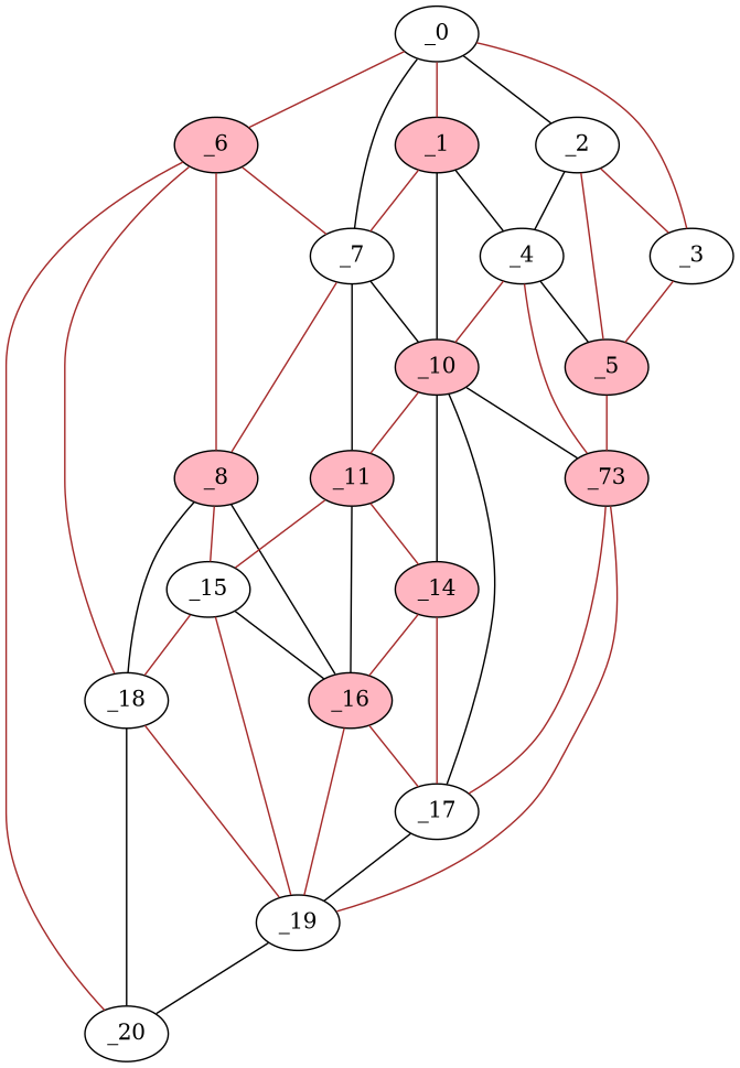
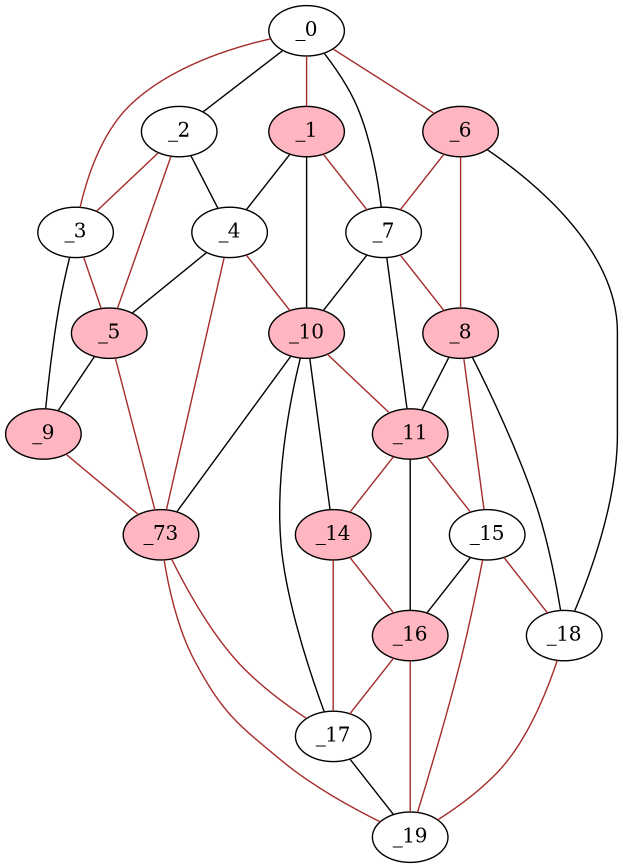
  graph {
    node [fillcolor=white style=filled x=65 y=122]
    edge [color=brown valence=2]
    _0 [x=26 y=52]
    _1 [fillcolor=lightpink x=32 y=56]
    _2 [x=33 y=27]
    _3 [x=35 y=5]
    _6 [fillcolor=lightpink x=53 y=126]
    _7 [x=56 y=112]
    _4 [x=43 y=49]
    _10 [fillcolor=lightpink y=78]
    _5 [fillcolor=lightpink x=44 y=30]
+   _9 [fillcolor=lightpink y=3]
    n11 [fillcolor=lightpink label=_73 x=75 y=29]
    _8 [fillcolor=lightpink x=61]
    _18 [x=94 y=119]
-   _20 [x=107]
    _11 [fillcolor=lightpink x=68 y=98]
    _14 [fillcolor=lightpink x=86 y=84]
    _17 [x=91 y=74]
    _19 [x=106 y=113]
    _15 [x=89 y=107]
    _16 [fillcolor=lightpink x=90 y=97]
    _0 -- _1
    _0 -- _2 [color=black valence=1]
    _0 -- _3 [valence=1]
    _0 -- _6 [valence=1]
    _0 -- _7 [color=black]
    _1 -- _7
    _1 -- _4 [color=black]
    _1 -- _10 [color=black]
    _2 -- _3
    _2 -- _4 [color=black]
    _2 -- _5 [valence=1]
    _3 -- _5 [valence=1]
+   _3 -- _9 [color=black valence=1]
    _6 -- _7
    _6 -- _8
-   _6 -- _18
-   _6 -- _20 [valence=1]
+   _6 -- _18 [color=black]
    _7 -- _10 [color=black]
    _7 -- _8
    _7 -- _11 [color=black]
    _4 -- _10 [valence=1]
    _4 -- _5 [color=black valence=1]
    _4 -- n11
    _10 -- n11 [color=black]
    _10 -- _11 [valence=1]
    _10 -- _14 [color=black valence=1]
    _10 -- _17 [color=black valence=1]
+   _5 -- _9 [color=black]
    _5 -- n11
+   _9 -- n11 [valence=1]
    n11 -- _17 [valence=1]
    n11 -- _19 [valence=1]
    _8 -- _18 [color=black]
-   _8 -- _16 [color=black]
+   _8 -- _11 [color=black]
    _8 -- _15 [valence=1]
-   _18 -- _20 [color=black]
    _18 -- _19 [valence=1]
    _11 -- _14
    _11 -- _15 [valence=1]
    _11 -- _16 [color=black]
    _14 -- _17
    _14 -- _16
    _17 -- _19 [color=black]
-   _19 -- _20 [color=black valence=1]
    _15 -- _18
    _15 -- _19 [valence=1]
    _15 -- _16 [color=black]
    _16 -- _17 [valence=1]
    _16 -- _19
  }
